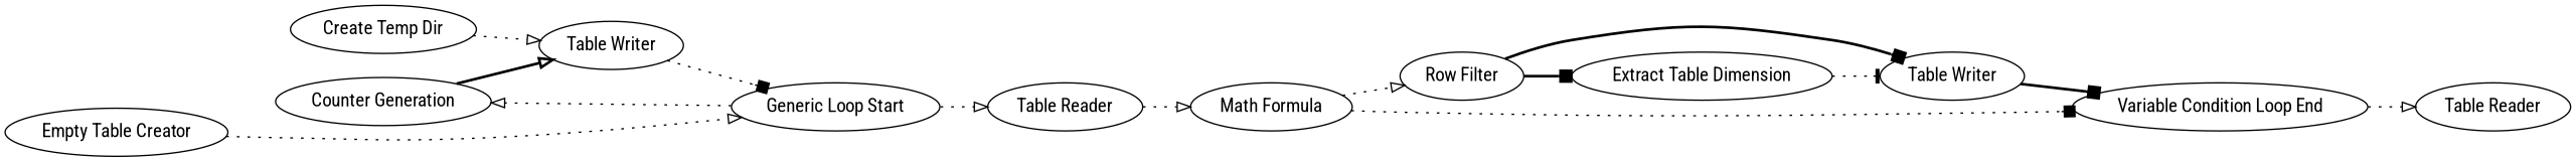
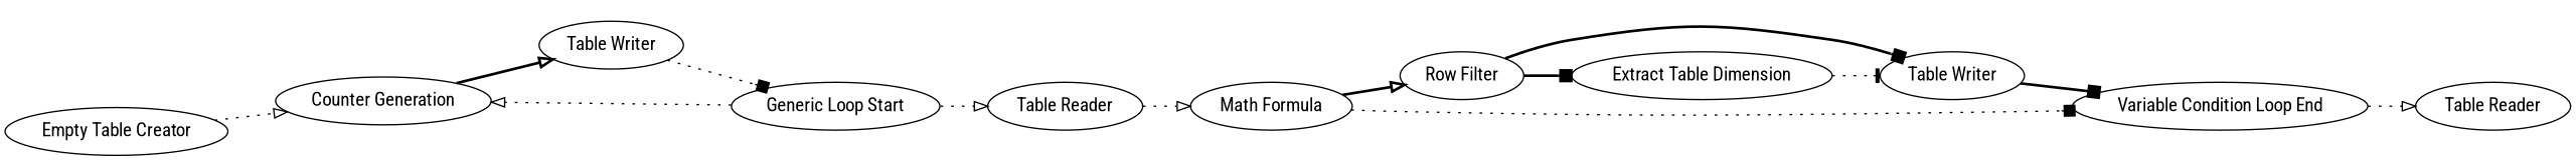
  digraph {
    fontname="Roboto Condensed"
    rankdir=LR
    node [fontname="Roboto Condensed"]
    edge [arrowhead=onormal fontname="Roboto Condensed" style=dotted]
    n1 [label="Counter Generation"]
    n2 [label="Table Writer"]
    n3 [label="Generic Loop Start"]
    n4 [label="Table Reader"]
    n5 [label="Math Formula"]
    n6 [label="Row Filter"]
    n7 [label="Table Writer"]
    n8 [label="Extract Table Dimension"]
    n9 [label="Variable Condition Loop End"]
    n10 [label="Table Reader"]
-   n11 [label="Create Temp Dir"]
    n12 [label="Empty Table Creator"]
    n1 -> n2 [style=bold]
    n2 -> n3 [arrowhead=box]
    n3 -> n1
    n3 -> n4
    n4 -> n5
-   n5 -> n6
+   n5 -> n6 [style=bold]
    n5 -> n9 [arrowhead=box]
    n6 -> n7 [arrowhead=box style=bold]
    n6 -> n8 [arrowhead=box style=bold]
    n7 -> n9 [arrowhead=box style=bold]
    n8 -> n7 [arrowhead=tee]
    n9 -> n10
-   n11 -> n2
-   n12 -> n3
+   n12 -> n1
  }
